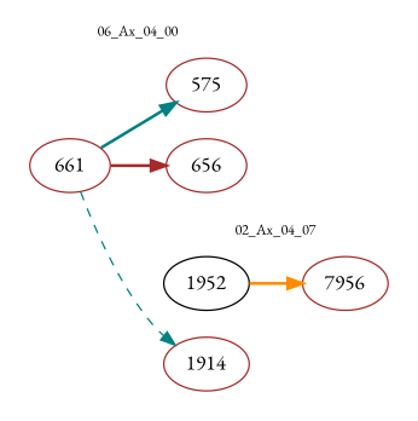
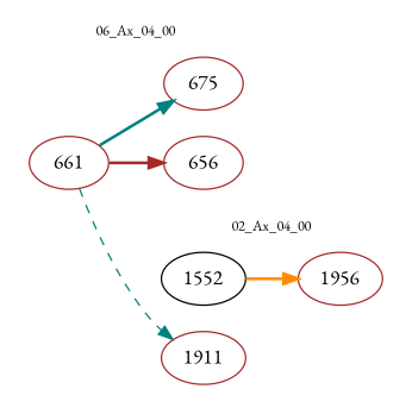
  digraph {
    fontname="EB Garamond"
    rankdir=LR
    node [color=brown fontname="EB Garamond"]
    edge [color=teal fontname="EB Garamond" style=bold]
    n1 [label=661]
    n2 [label=656]
-   n3 [label=575]
-   n4 [color=black label=1952]
-   n5 [label=1914]
-   n6 [label=7956]
+   n3 [label=675]
+   n4 [color=black label=1552]
+   n5 [label=1911]
+   n6 [label=1956]
    subgraph cluster_1 {
      color=white
      fontsize=10
      label="06_Ax_04_00"
      n1
      n2
      n3
    }
    subgraph cluster_2 {
      color=white
      fontsize=10
-     label="02_Ax_04_07"
+     label="02_Ax_04_00"
      n4
      n5
      n6
    }
    n1 -> n2 [color=brown]
    n1 -> n3
    n1 -> n5 [style=dashed]
    n4 -> n6 [color=darkorange]
  }
